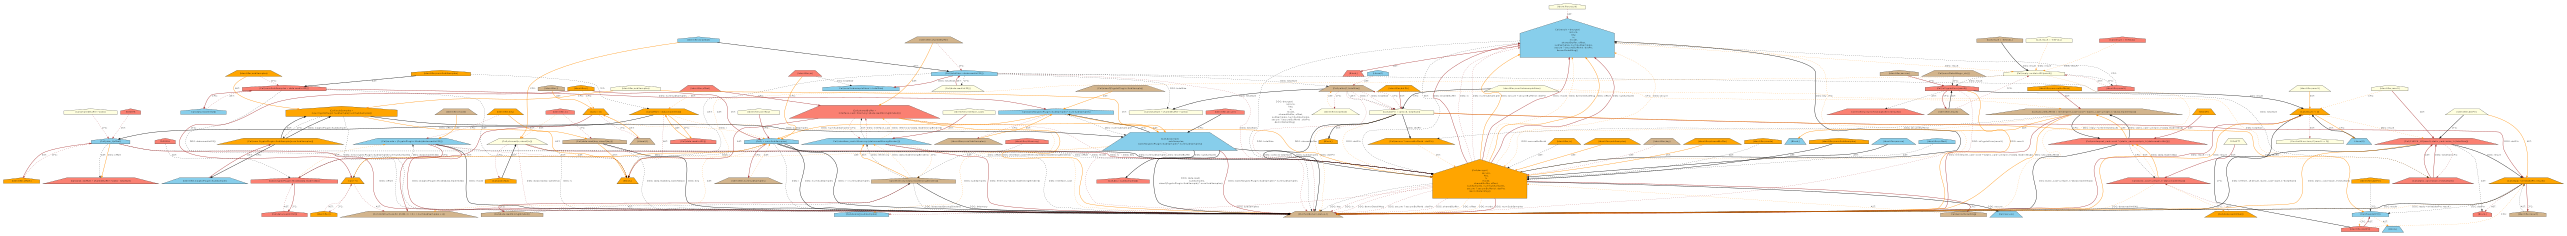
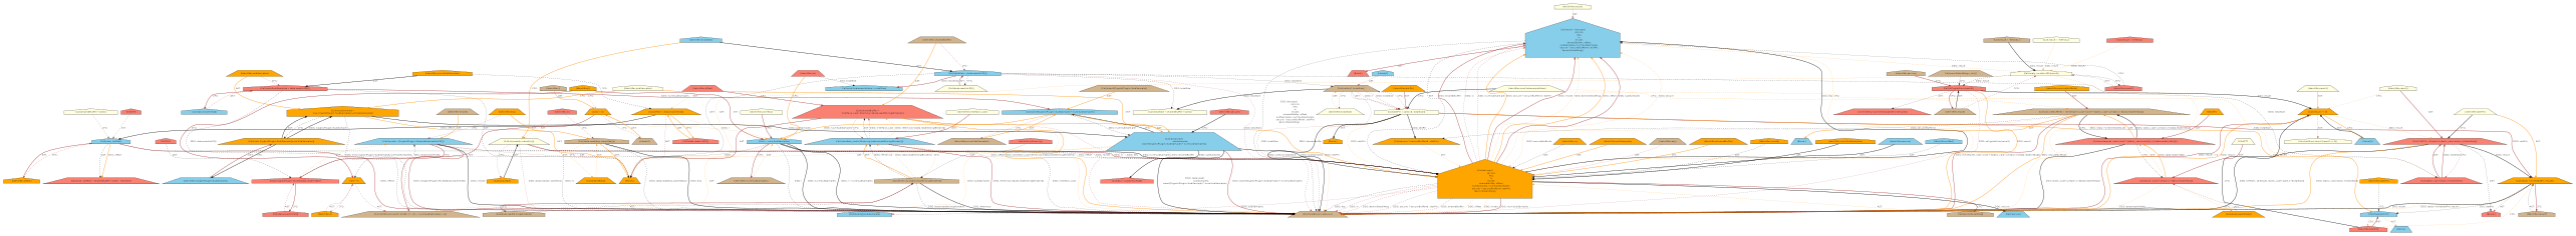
  digraph {
    fontname=Montserrat
    node [fillcolor=orange fontname=Montserrat shape=house style=filled]
    edge [color=brown fontname=Montserrat style=dashed]
    n1 [fillcolor=skyblue label="(Call,result = decrypt(\n                    secure,\n                    key,\n                    iv,\n                    mode,\n                    sharedBuffer, offset,\n                    subSamples, numSubSamples,\n                    secure ? secureBufferId : dstPtr,\n &errorDetailMsg))"]
    n2 [label="(Call,decrypt(\n                    secure,\n                    key,\n                    iv,\n                    mode,\n                    sharedBuffer, offset,\n                    subSamples, numSubSamples,\n                    secure ? secureBufferId : dstPtr,\n &errorDetailMsg))"]
    n3 [fillcolor=lightyellow label="(Call,reply->writeInt32(result))"]
    n4 [fillcolor=tan label="(MethodReturn,status_t)" shape=trapezium]
    n5 [fillcolor=salmon label="(Block,)" shape=trapezium]
    n6 [fillcolor=tan label="(Call,&errorDetailMsg)"]
    n7 [fillcolor=skyblue label="(Call,delete[] subSamples)"]
    n8 [fillcolor=skyblue label="(Call,!secure)" shape=trapezium]
    n9 [label="(Block,)" shape=trapezium]
    n10 [fillcolor=salmon label="(Call,isCryptoError(result))"]
    n11 [fillcolor=salmon label="(Identifier,result)"]
    n12 [fillcolor=tan label="(Call,data.read(key, sizeof(key)))"]
+   n13 [label="(Call,sizeof(key))" shape=trapezium]
    n14 [fillcolor=lightyellow label="(Call,str.read(iv, sizeof(iv)))" shape=trapezium]
    n15 [label="(Call,sizeof(iv))"]
    n16 [fillcolor=skyblue label="(Call,mode = (CryptoPlugin::Mode)data.readInt32())" shape=trapezium]
    n17 [fillcolor=salmon label="(Call,(CryptoPlugin::Mode)data.readInt32())"]
    n18 [fillcolor=salmon label="(Call,data.readInt32())"]
    n19 [fillcolor=salmon label="(Call,sharedBuffer =\n                interface_cast<IMemory>(data.readStrongBinder()))" shape=trapezium]
    n20 [fillcolor=skyblue label="(Call,interface_cast<IMemory>(data.readStrongBinder()))" shape=trapezium]
    n21 [fillcolor=tan label="(Call,IMemory>(data.readStrongBinder()))"]
    n22 [fillcolor=tan label="(Call,data.readStrongBinder())"]
    n23 [fillcolor=skyblue label="(Call,(size_t)offset)"]
    n24 [label="(Identifier,offset)"]
    n25 [fillcolor=salmon label="(Call,(size_t)offset > sharedBuffer->size() - totalSize)" shape=trapezium]
    n26 [label="(Call,offset = data.readInt32())" shape=trapezium]
    n27 [fillcolor=salmon label="(Call,data.readInt32())"]
    n28 [fillcolor=skyblue label="(Call,data.read(\n                    subSamples,\n sizeof(CryptoPlugin::SubSample) * numSubSamples))" shape=trapezium]
    n29 [fillcolor=skyblue label="(Call,sizeof(CryptoPlugin::SubSample) * numSubSamples)"]
    n30 [fillcolor=salmon label="(Call,&ss = subSamples[i])"]
    n31 [fillcolor=skyblue label="(Call,i < numSubSamples)"]
    n32 [fillcolor=tan label="(Identifier,numSubSamples)" shape=trapezium]
    n33 [label="(Call,*subSamples =\n new CryptoPlugin::SubSample[numSubSamples])"]
    n34 [label="(Call,new CryptoPlugin::SubSample[numSubSamples])" shape=trapezium]
    n35 [fillcolor=skyblue label="(Identifier,CryptoPlugin::SubSample)" shape=trapezium]
    n36 [label="(Call,++i)" shape=trapezium]
    n37 [fillcolor=tan label="(ControlStructure,for (int32_t i = 0; i < numSubSamples; ++i))" shape=trapezium]
    n38 [fillcolor=tan label="(Identifier,numSubSamples)" shape=trapezium]
    n39 [fillcolor=salmon label="(Call,numSubSamples = data.readInt32())"]
    n40 [fillcolor=skyblue label="(Call,data.readInt32())"]
    n41 [label="(Identifier,i)"]
    n42 [label="(Call,i = 0)" shape=trapezium]
    n43 [fillcolor=tan label="(Literal,0)" shape=trapezium]
    n44 [fillcolor=tan label="(Call,secureBufferId = reinterpret_cast<void *>(static_cast<uintptr_t>(data.readInt64())))" shape=trapezium]
    n45 [fillcolor=salmon label="(Call,reinterpret_cast<void *>(static_cast<uintptr_t>(data.readInt64())))" shape=trapezium]
    n46 [fillcolor=skyblue label="(Block,)" shape=trapezium]
    n47 [label="(Call,secure ? secureBufferId : dstPtr)" shape=trapezium]
    n48 [fillcolor=salmon label="(Call,static_cast<uintptr_t>(data.readInt64()))" shape=trapezium]
    n49 [label="(Call,data.readInt64())" shape=trapezium]
    n50 [fillcolor=lightyellow label="(Call,dstPtr = calloc(1, totalSize))"]
    n51 [fillcolor=tan label="(Call,calloc(1, totalSize))" shape=trapezium]
    n52 [label="(Call,reply->write(dstPtr, result))" shape=trapezium]
    n53 [fillcolor=skyblue label="(Call,free(dstPtr))"]
    n54 [label="(Block,)"]
    n55 [fillcolor=salmon label="(Call,static_cast<ssize_t>(totalSize))" shape=trapezium]
    n56 [fillcolor=lightyellow label="(Call,totalSize > sharedBuffer->size())"]
    n57 [fillcolor=lightyellow label="(Identifier,totalSize)" shape=trapezium]
    n58 [fillcolor=salmon label="(Block,)"]
    n59 [fillcolor=tan label="(Identifier,result)"]
    n60 [fillcolor=salmon label="(Identifier,dstPtr)"]
    n61 [fillcolor=skyblue label="(Block,)" shape=trapezium]
    n62 [fillcolor=salmon label="(Call,CHECK_LE(result, static_cast<ssize_t>(totalSize)))" shape=trapezium]
    n63 [fillcolor=skyblue label="(Call,sumSubsampleSizes != totalSize)"]
    n64 [fillcolor=skyblue label="(Call,totalSize = data.readInt32())"]
    n65 [fillcolor=lightyellow label="(Call,data.readInt32())" shape=trapezium]
    n66 [label="(Call,result >= 0)" shape=trapezium]
    n67 [fillcolor=tan label="(Identifier,result)" shape=trapezium]
    n68 [fillcolor=salmon label="(ControlStructure,if (isCryptoError(result)))" shape=trapezium]
    n69 [fillcolor=skyblue label="(Literal,0)" shape=trapezium]
    n70 [fillcolor=lightyellow label="(ControlStructure,if (result >= 0))"]
    n71 [label="(Identifier,iv)" shape=trapezium]
    n72 [label="(Identifier,subSamples)" shape=trapezium]
    n73 [fillcolor=tan label="(Call,errorDetailMsg.c_str())" shape=trapezium]
    n74 [label="(Identifier,subSamples)" shape=trapezium]
    n75 [fillcolor=tan label="(Identifier,secure)"]
    n76 [label="(Identifier,key)" shape=trapezium]
    n77 [fillcolor=lightyellow label="(Identifier,sumSubsampleSizes)" shape=trapezium]
    n78 [fillcolor=salmon label="(Identifier,offset)" shape=trapezium]
    n79 [fillcolor=lightyellow label="(Identifier,interface_cast)"]
    n80 [label="(Identifier,dstPtr)" shape=trapezium]
    n81 [fillcolor=lightyellow label="(Call,result = -EINVAL)"]
    n82 [fillcolor=skyblue label="(Identifier,totalSize)"]
    n83 [fillcolor=tan label="(Identifier,key)" shape=trapezium]
    n84 [label="(Identifier,dstPtr)"]
    n85 [fillcolor=salmon label="(Call,result = -EINVAL)"]
    n86 [fillcolor=tan label="(Identifier,mode)" shape=trapezium]
    n87 [fillcolor=lightyellow label="(Call,sharedBuffer->size())"]
    n88 [fillcolor=tan label="(Call,sizeof(CryptoPlugin::SubSample))" shape=trapezium]
    n89 [fillcolor=lightyellow label="(Identifier,dstPtr)" shape=trapezium]
    n90 [fillcolor=salmon label="(Identifier,secure)"]
    n91 [fillcolor=lightyellow label="(Identifier,overflow)"]
    n92 [fillcolor=tan label="(Call,result = -EINVAL)"]
    n93 [fillcolor=lightyellow label="(Identifier,result)"]
    n94 [fillcolor=tan label="(Identifier,sharedBuffer)" shape=trapezium]
    n95 [label="(Identifier,sharedBuffer)" shape=trapezium]
    n96 [fillcolor=skyblue label="(Literal,1)"]
    n97 [fillcolor=lightyellow label="(Identifier,subSamples)"]
    n98 [fillcolor=salmon label="(Identifier,IMemory)"]
    n99 [fillcolor=salmon label="(Identifier,iv)"]
    n100 [label="(Identifier,secureBufferId)"]
    n101 [label="(Identifier,mode)"]
    n102 [label="(Identifier,i)"]
    n103 [fillcolor=lightyellow label="(Identifier,result)" shape=trapezium]
    n104 [fillcolor=tan label="(Identifier,i)"]
    n105 [label="(Identifier,numSubSamples)"]
    n106 [label="(Identifier,numSubSamples)"]
    n107 [fillcolor=salmon label="(Identifier,ss)" shape=trapezium]
    n108 [fillcolor=skyblue label="(Identifier,secure)" shape=trapezium]
    n109 [fillcolor=lightyellow label="(Identifier,result)"]
    n110 [fillcolor=skyblue label="(Identifier,offset)"]
    1000224 [fillcolor=salmon]
    1000376 [fillcolor=salmon]
    1000275 [shape=trapezium]
    n114 [fillcolor=lightyellow label=1004277 shape=trapezium]
    n1 -> n2 [color=darkorange label="CFG: "]
    n1 -> n3 [color=darkorange label="DDG: result"]
    n1 -> n4 [color=black label="DDG: decrypt(\n                    secure,\n                    key,\n                    iv,\n                    mode,\n                    sharedBuffer, offset,\n                    subSamples, numSubSamples,\n                    secure ? secureBufferId : dstPtr,\n &errorDetailMsg)"]
    n1 -> n5 [label="AST: " style=bold]
    n2 -> n1 [color=black label="AST: "]
    n2 -> n1 [label="DDG: sharedBuffer" style=bold]
    n2 -> n1 [label="DDG: iv"]
    n2 -> n1 [label="DDG: numSubSamples"]
    n2 -> n1 [color=darkorange label="DDG: secure ? secureBufferId : dstPtr" style=bold]
    n2 -> n1 [label="DDG: mode" style=bold]
    n2 -> n1 [color=darkorange label="DDG: &errorDetailMsg"]
    n2 -> n1 [color=darkorange label="DDG: offset" style=bold]
    n2 -> n1 [label="DDG: subSamples" style=bold]
    n2 -> n1 [color=darkorange label="DDG: secure"]
    n2 -> n1 [color=black label="DDG: key" style=bold]
    n2 -> n4 [color=darkorange label="DDG: offset"]
    n2 -> n4 [color=darkorange label="DDG: mode"]
    n2 -> n4 [label="DDG: numSubSamples" style=bold]
    n2 -> n4 [color=black label="DDG: key"]
    n2 -> n4 [label="DDG: iv"]
    n2 -> n4 [label="DDG: &errorDetailMsg"]
    n2 -> n4 [label="DDG: secure ? secureBufferId : dstPtr"]
    n2 -> n4 [label="DDG: sharedBuffer"]
    n2 -> n6 [label="CFG: " style=bold]
    n2 -> n7 [label="DDG: subSamples"]
    n2 -> n8 [color=black label="DDG: secure" style=bold]
    n3 -> n4 [color=darkorange label="DDG: reply->writeInt32(result)"]
    n3 -> n9 [color=darkorange label="AST: "]
    n3 -> n10 [color=black label="DDG: result"]
    n3 -> n11 [color=black label="CFG: "]
    n6 -> n2 [color=darkorange label="AST: "]
    n10 -> n4 [color=darkorange label="DDG: result" style=bold]
    n10 -> n4 [label="DDG: isCryptoError(result)"]
    n10 -> n66 [color=black label="DDG: result" style=bold]
    n10 -> n67 [label="CFG: " style=bold]
    n10 -> n68 [color=black label="AST: "]
    n11 -> n1 [color=black label="CFG: "]
    n11 -> n3 [label="AST: "]
    n12 -> n2 [label="DDG: key"]
    n12 -> n4 [color=black label="DDG: data.read(key, sizeof(key))"]
    n12 -> n4 [color=black label="DDG: key" style=bold]
    n12 -> n9 [color=darkorange label="AST: " style=bold]
+   n12 -> n13 [color=darkorange label="CFG: "]
+   n13 -> n12 [color=darkorange label="AST: "]
    n14 -> n2 [label="DDG: iv" style=bold]
    n14 -> n4 [color=black label="DDG: iv"]
    n14 -> n4 [label="DDG: data.read(iv, sizeof(iv))"]
    n14 -> n9 [color=darkorange label="AST: "]
    n14 -> n15 [label="CFG: "]
    n15 -> n14 [color=black label="AST: " style=bold]
    n16 -> n2 [color=black label="DDG: mode"]
    n16 -> n4 [label="DDG: (CryptoPlugin::Mode)data.readInt32()" style=bold]
    n16 -> n4 [color=black label="DDG: mode" style=bold]
    n16 -> n9 [label="AST: "]
    n16 -> n17 [label="CFG: " style=bold]
    n17 -> n16 [color=darkorange label="AST: "]
    n17 -> n16 [color=black label="DDG: data.readInt32()"]
    n17 -> n18 [label="CFG: " style=bold]
    n18 -> n17 [label="AST: "]
    n19 -> n2 [color=darkorange label="DDG: sharedBuffer" style=bold]
    n19 -> n4 [label="DDG: sharedBuffer"]
    n19 -> n4 [color=darkorange label="DDG: interface_cast<IMemory>(data.readStrongBinder())" style=bold]
    n19 -> n9 [label="AST: " style=bold]
    n19 -> n20 [label="CFG: "]
    n20 -> n4 [color=black label="DDG: interface_cast"]
    n20 -> n4 [label="DDG: IMemory>(data.readStrongBinder())" style=bold]
    n20 -> n19 [color=black label="AST: "]
    n20 -> n19 [label="DDG: interface_cast"]
    n20 -> n19 [color=darkorange label="DDG: IMemory>(data.readStrongBinder())"]
    n20 -> n21 [color=darkorange label="CFG: "]
    n21 -> n4 [color=black label="DDG: IMemory" style=bold]
    n21 -> n4 [color=black label="DDG: data.readStrongBinder()"]
    n21 -> n20 [color=darkorange label="AST: " style=bold]
    n21 -> n20 [color=black label="DDG: IMemory"]
    n21 -> n20 [color=darkorange label="DDG: data.readStrongBinder()"]
    n21 -> n22 [label="CFG: " style=bold]
    n22 -> n21 [color=black label="AST: "]
    n23 -> n2 [color=black label="DDG: offset"]
    n23 -> n4 [label="DDG: offset" style=bold]
    n23 -> n24 [label="CFG: "]
    n23 -> n25 [color=black label="AST: "]
    n23 -> n25 [color=darkorange label="DDG: offset" style=bold]
    n24 -> n23 [label="AST: " style=bold]
    n26 -> n4 [color=darkorange label="DDG: offset"]
    n26 -> n9 [label="AST: "]
    n26 -> n23 [color=black label="DDG: offset" style=bold]
    n26 -> n27 [color=darkorange label="CFG: " style=bold]
    n27 -> n26 [color=darkorange label="AST: " style=bold]
    n28 -> n2 [color=black label="DDG: subSamples" style=bold]
    n28 -> n4 [label="DDG: sizeof(CryptoPlugin::SubSample) * numSubSamples" style=bold]
    n28 -> n4 [color=black label="DDG: data.read(\n                    subSamples,\n sizeof(CryptoPlugin::SubSample) * numSubSamples)" style=bold]
    n28 -> n7 [color=darkorange label="DDG: subSamples"]
    n28 -> n9 [color=darkorange label="AST: "]
    n28 -> n29 [color=black label="CFG: " style=bold]
    n28 -> n30 [color=black label="DDG: subSamples" style=bold]
    n29 -> n28 [color=darkorange label="AST: " style=bold]
    n29 -> n28 [color=black label="DDG: numSubSamples"]
    n29 -> n31 [color=darkorange label="DDG: numSubSamples" style=bold]
    n29 -> n32 [label="CFG: "]
    n31 -> n2 [color=black label="DDG: numSubSamples" style=bold]
    n31 -> n4 [color=black label="DDG: numSubSamples" style=bold]
    n31 -> n4 [color=black label="DDG: i < numSubSamples" style=bold]
    n31 -> n4 [color=black label="DDG: i"]
    n31 -> n36 [color=black label="DDG: i"]
    n31 -> n37 [color=darkorange label="AST: "]
    n31 -> n38 [label="CFG: " style=bold]
    n32 -> n29 [color=darkorange label="AST: " style=bold]
    n33 -> n4 [color=black label="DDG: new CryptoPlugin::SubSample[numSubSamples]"]
    n33 -> n9 [color=darkorange label="AST: " style=bold]
    n33 -> n28 [color=black label="DDG: subSamples" style=bold]
    n33 -> n34 [color=black label="CFG: "]
    n34 -> n33 [color=black label="AST: " style=bold]
    n34 -> n33 [color=black label="DDG: CryptoPlugin::SubSample" style=bold]
    n34 -> n35 [color=black label="CFG: " style=bold]
    n35 -> n34 [label="AST: " style=bold]
-   n36 -> n31 [color=darkorange label="DDG: i" style=bold]
    n36 -> n37 [label="AST: "]
    n36 -> n41 [label="CFG: "]
    n38 -> n31 [color=darkorange label="AST: "]
    n39 -> n4 [color=black label="DDG: data.readInt32()"]
    n39 -> n9 [color=black label="AST: "]
    n39 -> n29 [label="DDG: numSubSamples" style=bold]
    n39 -> n40 [label="CFG: " style=bold]
    n40 -> n39 [label="AST: "]
    n41 -> n36 [label="AST: "]
    n42 -> n31 [color=darkorange label="DDG: i"]
    n42 -> n37 [label="AST: " style=bold]
    n42 -> n43 [label="CFG: "]
    n43 -> n42 [color=darkorange label="AST: " style=bold]
    n44 -> n2 [color=darkorange label="DDG: secureBufferId"]
    n44 -> n4 [label="DDG: reinterpret_cast<void *>(static_cast<uintptr_t>(data.readInt64()))" style=bold]
    n44 -> n4 [color=darkorange label="DDG: secureBufferId" style=bold]
    n44 -> n45 [color=black label="CFG: " style=bold]
    n44 -> n46 [color=darkorange label="AST: " style=bold]
    n44 -> n47 [color=black label="DDG: secureBufferId"]
    n45 -> n4 [color=black label="DDG: static_cast<uintptr_t>(data.readInt64())" style=bold]
    n45 -> n44 [color=darkorange label="AST: " style=bold]
    n45 -> n44 [color=black label="DDG: static_cast<uintptr_t>(data.readInt64())" style=bold]
    n45 -> n48 [color=black label="CFG: "]
    n47 -> n2 [color=darkorange label="AST: "]
    n48 -> n4 [color=darkorange label="DDG: data.readInt64()"]
    n48 -> n45 [color=darkorange label="AST: "]
    n48 -> n45 [color=darkorange label="DDG: data.readInt64()" style=bold]
    n48 -> n49 [color=darkorange label="CFG: "]
    n49 -> n48 [label="AST: "]
    n50 -> n2 [color=darkorange label="DDG: dstPtr"]
    n50 -> n4 [color=darkorange label="DDG: dstPtr"]
    n50 -> n4 [color=black label="DDG: calloc(1, totalSize)" style=bold]
    n50 -> n47 [color=black label="DDG: dstPtr" style=bold]
    n50 -> n51 [label="CFG: "]
    n50 -> n52 [label="DDG: dstPtr" style=bold]
    n50 -> n53 [color=darkorange label="DDG: dstPtr" style=bold]
    n50 -> n54 [color=black label="AST: " style=bold]
    n51 -> n4 [label="DDG: totalSize"]
    n51 -> n50 [color=black label="AST: "]
    n51 -> n50 [label="DDG: 1"]
    n51 -> n50 [label="DDG: totalSize"]
    n51 -> n55 [color=darkorange label="DDG: totalSize"]
    n51 -> n56 [color=black label="DDG: totalSize" style=bold]
    n51 -> n57 [label="CFG: "]
    n52 -> n4 [color=darkorange label="DDG: reply->write(dstPtr, result)"]
    n52 -> n4 [color=black label="DDG: result" style=bold]
    n52 -> n53 [color=black label="DDG: dstPtr"]
    n52 -> n58 [label="AST: "]
    n52 -> n59 [label="CFG: " style=bold]
    n53 -> n60 [color=darkorange label="CFG: "]
    n53 -> n61 [color=darkorange label="AST: "]
    n55 -> n62 [label="AST: " style=bold]
    n55 -> n62 [label="DDG: totalSize" style=bold]
    n57 -> n51 [color=darkorange label="AST: "]
    n59 -> n52 [color=black label="AST: "]
    n60 -> n52 [color=darkorange label="CFG: "]
    n60 -> n53 [label="AST: " style=bold]
    n60 -> n66 [color=black label="CFG: " style=bold]
    n62 -> n4 [color=black label="DDG: CHECK_LE(result, static_cast<ssize_t>(totalSize))" style=bold]
    n62 -> n4 [color=darkorange label="DDG: static_cast<ssize_t>(totalSize)" style=bold]
    n62 -> n52 [color=black label="DDG: result" style=bold]
    n62 -> n55 [label="CFG: "]
    n62 -> n58 [color=black label="AST: "]
    n64 -> n4 [label="DDG: totalSize"]
    n64 -> n9 [color=black label="AST: "]
    n64 -> n51 [color=black label="DDG: totalSize"]
    n64 -> n55 [color=black label="DDG: totalSize"]
    n64 -> n56 [color=black label="DDG: totalSize"]
    n64 -> n63 [label="DDG: totalSize" style=bold]
    n64 -> n65 [color=black label="CFG: "]
    n65 -> n64 [label="AST: " style=bold]
    n66 -> n4 [label="DDG: result >= 0" style=bold]
    n66 -> n4 [color=darkorange label="DDG: result" style=bold]
    n66 -> n62 [color=darkorange label="DDG: result"]
    n66 -> n69 [color=darkorange label="CFG: " style=bold]
    n66 -> n70 [label="AST: "]
    n67 -> n3 [label="CFG: "]
    n67 -> n10 [color=black label="AST: " style=bold]
    n69 -> n66 [color=black label="AST: " style=bold]
    n71 -> n2 [color=black label="AST: "]
    n72 -> n33 [color=darkorange label="AST: " style=bold]
    n72 -> n39 [label="CFG: "]
    n73 -> n10 [color=black label="CFG: "]
    n74 -> n2 [color=darkorange label="AST: " style=bold]
    n75 -> n10 [label="CFG: " style=bold]
    n76 -> n12 [color=darkorange label="AST: " style=bold]
    n76 -> n16 [label="CFG: "]
    n77 -> n44 [color=darkorange label="CFG: "]
    n77 -> n50 [color=black label="CFG: " style=bold]
    n78 -> n19 [label="CFG: " style=bold]
    n78 -> n26 [color=darkorange label="AST: "]
    n79 -> n20 [label="AST: " style=bold]
    n80 -> n50 [label="AST: " style=bold]
    n81 -> n3 [color=darkorange label="DDG: result"]
    n82 -> n14 [color=darkorange label="CFG: " style=bold]
    n82 -> n64 [color=black label="AST: " style=bold]
    n83 -> n2 [label="AST: "]
    n84 -> n53 [color=black label="CFG: "]
    n85 -> n3 [color=darkorange label="DDG: result"]
    n86 -> n16 [color=darkorange label="AST: " style=bold]
    n87 -> n23 [label="CFG: "]
    n88 -> n29 [color=darkorange label="AST: " style=bold]
    n89 -> n52 [color=darkorange label="AST: " style=bold]
    n89 -> n62 [color=black label="CFG: " style=bold]
    n90 -> n28 [color=black label="CFG: " style=bold]
    n91 -> n31 [label="CFG: " style=bold]
    n92 -> n3 [color=black label="DDG: result" style=bold]
    n93 -> n1 [label="AST: "]
    n94 -> n19 [color=darkorange label="AST: " style=bold]
    n94 -> n64 [label="CFG: "]
    n95 -> n2 [color=darkorange label="AST: " style=bold]
    n96 -> n51 [label="AST: "]
    n97 -> n28 [color=darkorange label="AST: " style=bold]
    n97 -> n33 [color=darkorange label="CFG: " style=bold]
    n98 -> n21 [color=black label="AST: "]
    n99 -> n12 [label="CFG: "]
    n99 -> n14 [color=darkorange label="AST: "]
    n100 -> n44 [label="AST: " style=bold]
    n101 -> n2 [color=black label="AST: "]
    n102 -> n31 [label="AST: " style=bold]
    n102 -> n36 [label="CFG: " style=bold]
    n102 -> n42 [color=darkorange label="CFG: "]
    n103 -> n66 [color=darkorange label="AST: " style=bold]
    n104 -> n42 [color=darkorange label="AST: " style=bold]
    n105 -> n26 [color=black label="CFG: "]
    n105 -> n39 [color=black label="AST: " style=bold]
    n106 -> n2 [color=black label="AST: " style=bold]
    n107 -> n31 [color=darkorange label="CFG: " style=bold]
    n107 -> n63 [color=black label="DDG: totalSize"]
    n108 -> n2 [color=black label="AST: " style=bold]
    n109 -> n62 [label="AST: " style=bold]
    n109 -> n66 [color=darkorange label="CFG: "]
    n110 -> n2 [color=black label="AST: "]
    1000224 -> n17 [color=black label="AST: "]
    1000376 -> n23 [label="AST: "]
    1000275 -> n45 [label="AST: " style=bold]
    n114 -> n48 [label="AST: " style=bold]
  }
